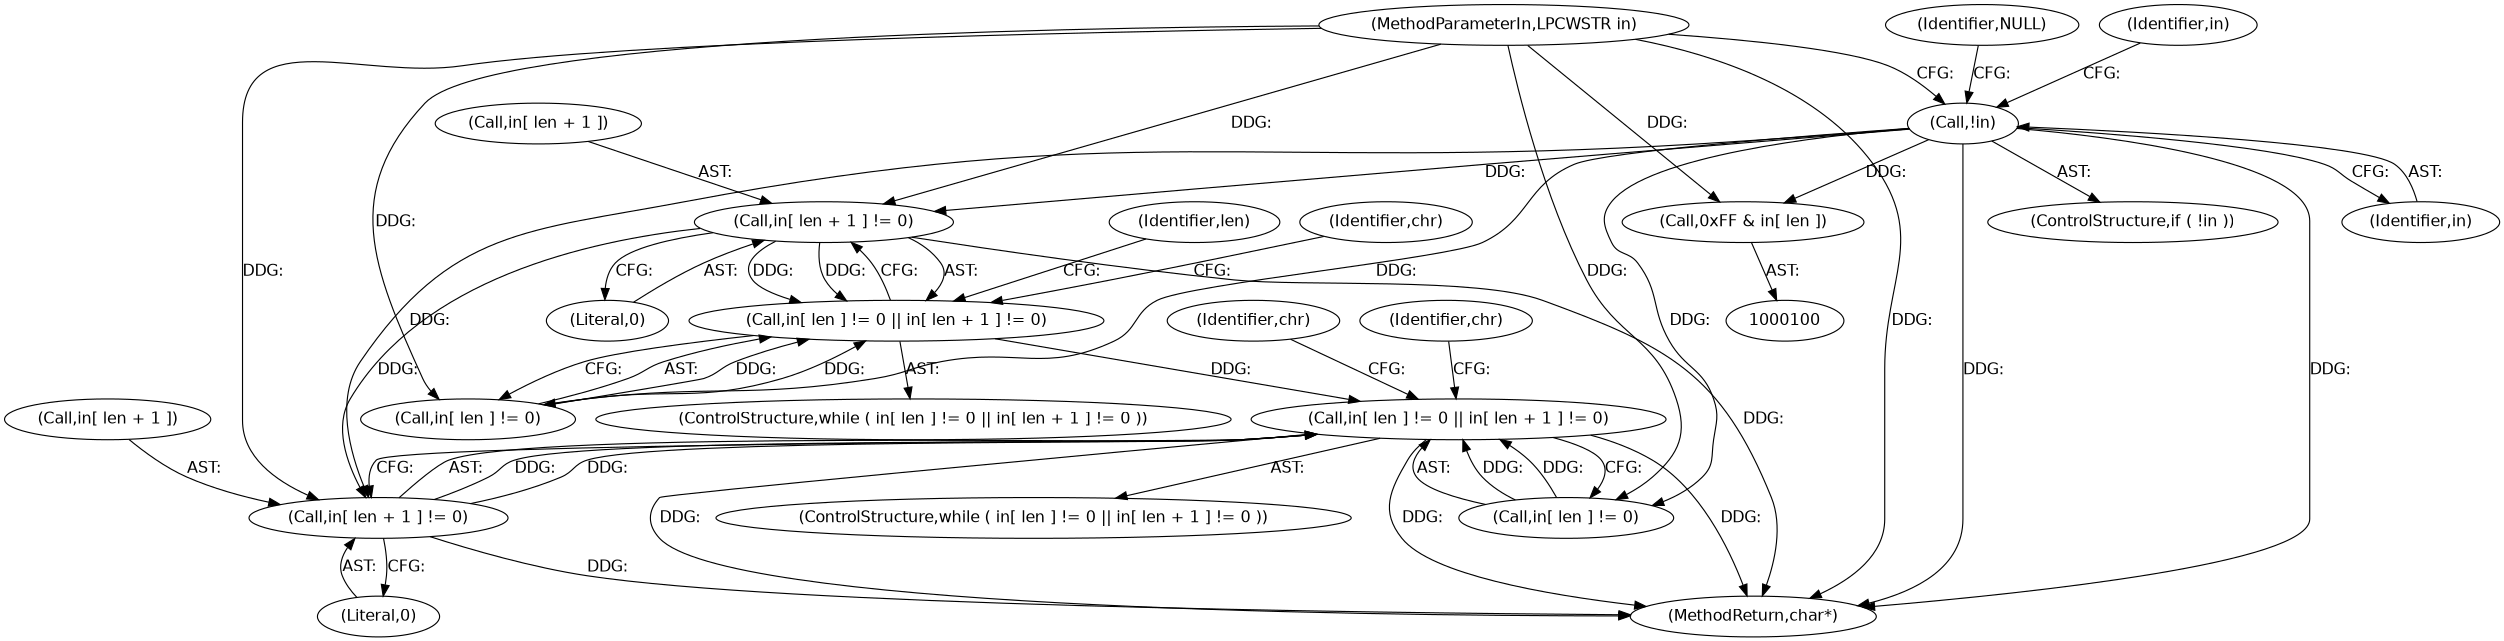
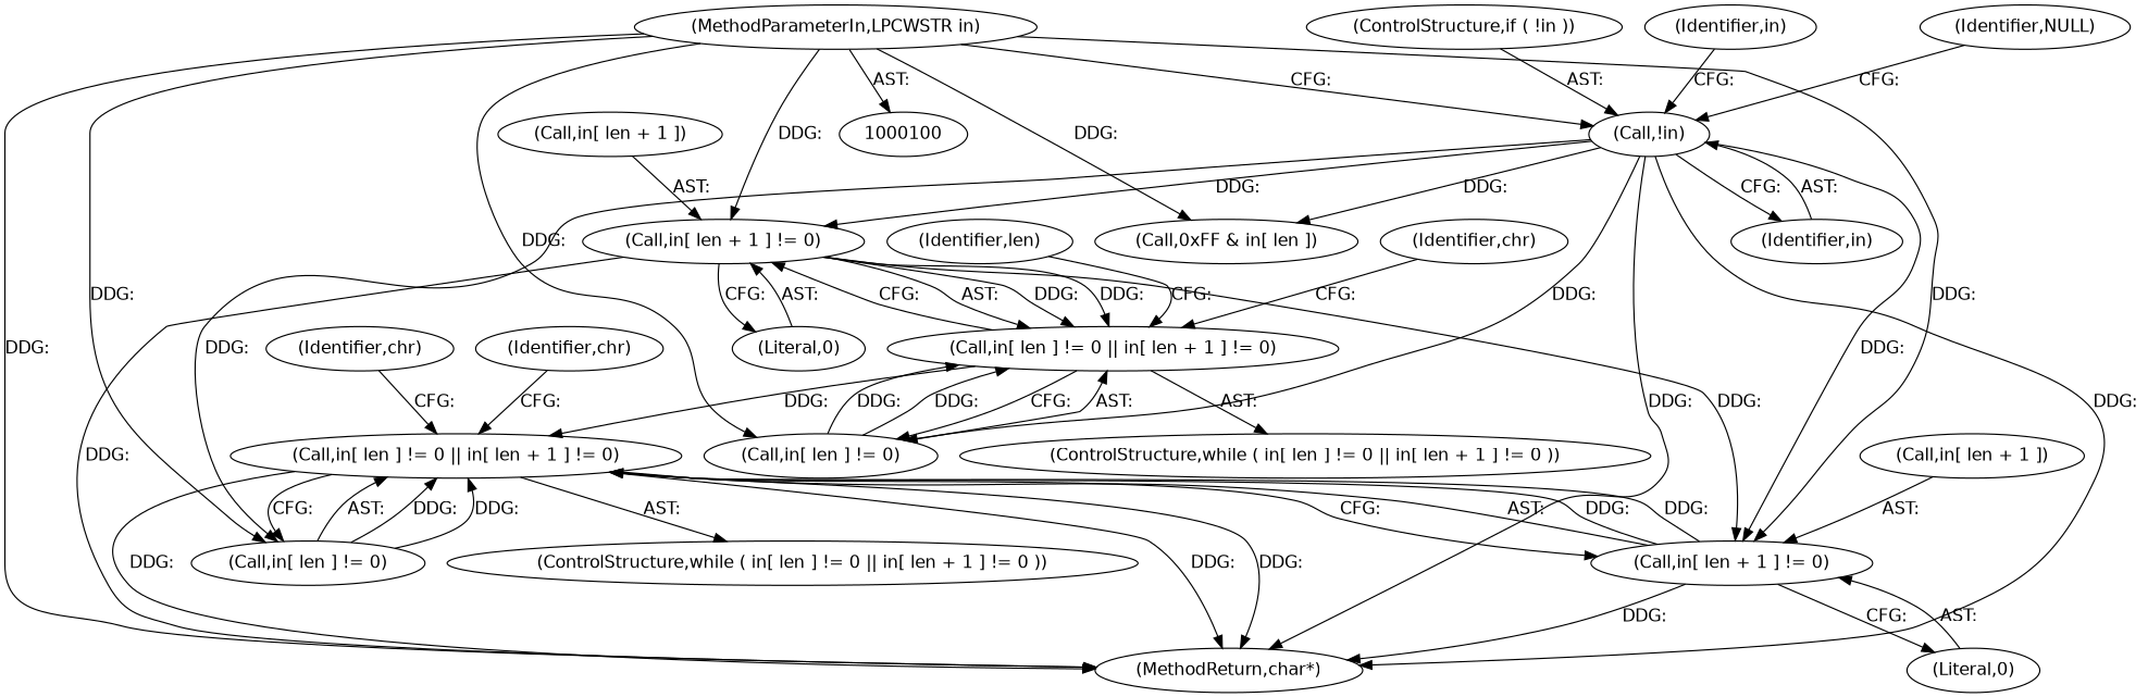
  digraph {
    fontname="DejaVu Sans"
    node [fontname="DejaVu Sans"]
    edge [fontname="DejaVu Sans"]
    n1 [label="(Call,in[ len + 1 ] != 0)"]
    n2 [label="(Call,in[ len ] != 0 || in[ len + 1 ] != 0)"]
    n3 [label="(Call,in[ len + 1 ] != 0)"]
    n4 [label="(Literal,0)"]
    n5 [label="(MethodReturn,char*)"]
    n6 [label="(Call,in[ len ] != 0)"]
    n7 [label="(Call,in[ len ] != 0 || in[ len + 1 ] != 0)"]
    n8 [label="(ControlStructure,while ( in[ len ] != 0 || in[ len + 1 ] != 0 ))"]
    n9 [label="(Literal,0)"]
    n10 [label="(Call,!in)"]
    n11 [label="(ControlStructure,if ( !in ))"]
    n12 [label="(Call,0xFF & in[ len ])"]
    n13 [label="(Call,in[ len ] != 0)"]
    n14 [label="(Identifier,in)"]
    n15 [label="(MethodParameterIn,LPCWSTR in)"]
    1000100
    n17 [label="(ControlStructure,while ( in[ len ] != 0 || in[ len + 1 ] != 0 ))"]
    n18 [label="(Identifier,in)"]
    n19 [label="(Identifier,len)"]
    n20 [label="(Call,in[ len + 1 ])"]
    n21 [label="(Call,in[ len + 1 ])"]
    n22 [label="(Identifier,chr)"]
    n23 [label="(Identifier,chr)"]
    n24 [label="(Identifier,chr)"]
    n25 [label="(Identifier,NULL)"]
    n1 -> n2 [label="AST: "]
    n1 -> n2 [label="DDG: "]
    n1 -> n2 [label="DDG: "]
    n1 -> n3 [label="DDG: "]
    n1 -> n4 [label="CFG: "]
    n1 -> n5 [label="DDG: "]
    n2 -> n1 [label="CFG: "]
    n2 -> n6 [label="CFG: "]
    n2 -> n7 [label="DDG: "]
    n2 -> n8 [label="AST: "]
    n3 -> n5 [label="DDG: "]
    n3 -> n7 [label="AST: "]
    n3 -> n7 [label="DDG: "]
    n3 -> n7 [label="DDG: "]
    n3 -> n9 [label="CFG: "]
    n4 -> n1 [label="AST: "]
    n6 -> n2 [label="AST: "]
    n6 -> n2 [label="DDG: "]
    n6 -> n2 [label="DDG: "]
    n7 -> n3 [label="CFG: "]
    n7 -> n5 [label="DDG: "]
    n7 -> n5 [label="DDG: "]
    n7 -> n5 [label="DDG: "]
    n7 -> n13 [label="CFG: "]
    n7 -> n17 [label="AST: "]
    n9 -> n3 [label="AST: "]
    n10 -> n1 [label="DDG: "]
    n10 -> n3 [label="DDG: "]
    n10 -> n5 [label="DDG: "]
    n10 -> n5 [label="DDG: "]
    n10 -> n6 [label="DDG: "]
-   n10 -> n11 [label="AST: "]
+   n11 -> n10 [label="AST: "]
    n10 -> n12 [label="DDG: "]
    n10 -> n13 [label="DDG: "]
    n10 -> n14 [label="CFG: "]
    n13 -> n7 [label="AST: "]
    n13 -> n7 [label="DDG: "]
    n13 -> n7 [label="DDG: "]
    n14 -> n10 [label="AST: "]
    n15 -> n1 [label="DDG: "]
    n15 -> n3 [label="DDG: "]
    n15 -> n5 [label="DDG: "]
    n15 -> n6 [label="DDG: "]
    n15 -> n10 [label="CFG: "]
    n15 -> n12 [label="DDG: "]
    n15 -> n13 [label="DDG: "]
-   n12 -> 1000100 [label="AST: "]
+   n15 -> 1000100 [label="AST: "]
    n18 -> n10 [label="CFG: "]
    n19 -> n2 [label="CFG: "]
    n20 -> n1 [label="AST: "]
    n21 -> n3 [label="AST: "]
    n22 -> n7 [label="CFG: "]
    n23 -> n7 [label="CFG: "]
    n24 -> n2 [label="CFG: "]
    n25 -> n10 [label="CFG: "]
  }
